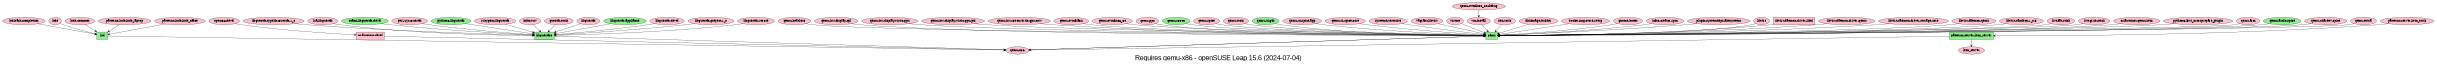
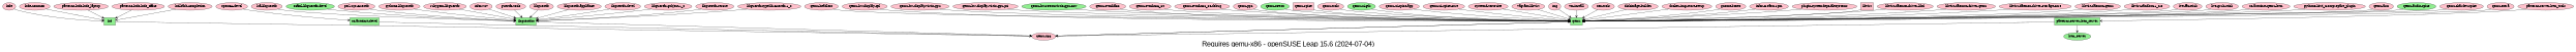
  digraph {
    fontname=Arial
    fontsize=32
    label="Requires qemu-x86 - openSUSE Leap 15.6 (2024-07-04)"
    node [fillcolor=pink shape=ellipse style=filled]
    edge [arrowhead=vee]
    qemu [fillcolor=lightgreen shape=box]
    "qemu-x86"
    libguestfs0 [fillcolor=lightgreen shape=box]
    "guestfs-tools"
    libguestfs
-   "libguestfs-appliance" [fillcolor=lightgreen]
+   "libguestfs-appliance"
    "libguestfs-devel"
    "libguestfs-gobject-1_0"
    "libguestfs-rescue"
    "libguestfs-typelib-Guestfs-1_0"
    "lua-libguestfs"
    "ocaml-libguestfs-devel" [fillcolor=lightgreen]
    "perl-Sys-Guestfs"
-   "python3-libguestfs" [fillcolor=lightgreen]
+   "python3-libguestfs"
    "rubygem-libguestfs"
    n16 [label="infos-v2v"]
    lxd [fillcolor=lightgreen shape=box]
    "lxd-bash-completion"
    lxde
    "lxde-common"
    "patterns-lxde-lxde_laptop"
    "patterns-lxde-lxde_office"
-   "os-autoinst-devel" [shape=box]
+   "os-autoinst-devel" [fillcolor=lightgreen shape=box]
    "openQA-devel"
    "patterns-server-kvm_server" [fillcolor=lightgreen shape=box]
-   kvm_server
+   kvm_server [fillcolor=lightgreen]
    "patterns-server-kvm_tools"
    "diskimage-builder"
    "docker-img-store-setup"
    "gnome-boxes"
    "infos-creator-rpm"
    n32 [label="plugin-systemdeps-filesystems"]
-   libvirt
-   "libvirt-daemon-driver-libxl" [shape=box]
+   libvirt [shape=box]
+   "libvirt-daemon-driver-libxl"
    "libvirt-daemon-driver-qemu"
    "libvirt-daemon-driver-storage-core"
    "libvirt-daemon-qemu"
    "libvirt-sandbox-1_0-5"
    "live-fat-stick"
    "live-grub-stick"
    "os-autoinst-qemu-kvm"
    "python3-kiwi_crossprepare_plugin"
    "qemu-arm"
    "qemu-audio-spice" [fillcolor=lightgreen]
    "qemu-chardev-spice"
    "qemu-extra"
    "qemu-headless"
    "qemu-hw-display-qxl"
    "qemu-hw-display-virtio-gpu"
    "qemu-hw-display-virtio-gpu-pci"
-   "qemu-hw-s390x-virtio-gpu-ccw"
+   "qemu-hw-s390x-virtio-gpu-ccw" [fillcolor=lightgreen]
    "qemu-ovmf-ia32"
    "qemu-ovmf-x86_64"
    "qemu-ovmf-x86_64-debug"
    "qemu-ppc"
    "qemu-s390x" [fillcolor=lightgreen]
-   "qemu-spice"
+   "qemu-spice" [shape=box]
    "qemu-tools"
    "qemu-ui-gtk" [fillcolor=lightgreen]
    "qemu-ui-spice-app"
    "qemu-ui-spice-core"
    "systemd-testsuite"
    "vagrant-libvirt"
-   virtme
+   virtme [label=img]
    "vm-install"
    "xen-tools"
    qemu -> "qemu-x86"
    "qemu-x86" -> qemu
    libguestfs0 -> "qemu-x86"
    "guestfs-tools" -> libguestfs0
    libguestfs -> libguestfs0
    "libguestfs-appliance" -> libguestfs0
    "libguestfs-devel" -> libguestfs0
    "libguestfs-gobject-1_0" -> libguestfs0
    "libguestfs-rescue" -> libguestfs0
    "libguestfs-typelib-Guestfs-1_0" -> libguestfs0
    "lua-libguestfs" -> libguestfs0
    "ocaml-libguestfs-devel" -> libguestfs0
    "perl-Sys-Guestfs" -> libguestfs0
    "python3-libguestfs" -> libguestfs0
    "rubygem-libguestfs" -> libguestfs0
    n16 -> libguestfs0
    lxd -> "qemu-x86"
    "lxd-bash-completion" -> lxd
    lxde -> lxd
    "lxde-common" -> lxd
    "patterns-lxde-lxde_laptop" -> lxd
    "patterns-lxde-lxde_office" -> lxd
    "os-autoinst-devel" -> "qemu-x86"
    "openQA-devel" -> "os-autoinst-devel"
    "patterns-server-kvm_server" -> "qemu-x86"
    "patterns-server-kvm_server" -> kvm_server
    "patterns-server-kvm_tools" -> "patterns-server-kvm_server"
    "diskimage-builder" -> qemu
    "docker-img-store-setup" -> qemu
    "gnome-boxes" -> qemu
    "infos-creator-rpm" -> qemu
    n32 -> qemu
    libvirt -> qemu
    "libvirt-daemon-driver-libxl" -> qemu
    "libvirt-daemon-driver-qemu" -> qemu
    "libvirt-daemon-driver-storage-core" -> qemu
    "libvirt-daemon-qemu" -> qemu
    "libvirt-sandbox-1_0-5" -> qemu
    "live-fat-stick" -> qemu
    "live-grub-stick" -> qemu
    "os-autoinst-qemu-kvm" -> qemu
    "python3-kiwi_crossprepare_plugin" -> qemu
    "qemu-arm" -> qemu
    "qemu-audio-spice" -> qemu
    "qemu-chardev-spice" -> qemu
    "qemu-extra" -> qemu
    "qemu-headless" -> qemu
    "qemu-hw-display-qxl" -> qemu
    "qemu-hw-display-virtio-gpu" -> qemu
    "qemu-hw-display-virtio-gpu-pci" -> qemu
    "qemu-hw-s390x-virtio-gpu-ccw" -> qemu
    "qemu-ovmf-ia32" -> qemu
    "qemu-ovmf-x86_64" -> qemu
-   "qemu-ovmf-x86_64-debug" -> "vm-install"
+   "qemu-ovmf-x86_64-debug" -> qemu
    "qemu-ppc" -> qemu
    "qemu-s390x" -> qemu
    "qemu-spice" -> qemu
    "qemu-tools" -> qemu
    "qemu-ui-gtk" -> qemu
    "qemu-ui-spice-app" -> qemu
    "qemu-ui-spice-core" -> qemu
    "systemd-testsuite" -> qemu
    "vagrant-libvirt" -> qemu
    virtme -> qemu
    "vm-install" -> qemu
    "xen-tools" -> qemu
  }
